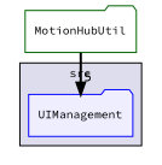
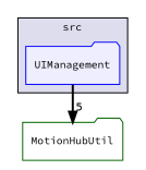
  digraph {
    compound=true
    fontname="Source Code Pro"
    node [fontname="Source Code Pro" fontsize=10 shape=folder]
    n1 [fillcolor="#eeeeff" label=UIManagement pencolor=black style=filled color=blue]
    n2 [label=MotionHubUtil color=darkgreen]
    subgraph cluster_1 {
      bgcolor="#ddddee"
      fontsize=10
      label=src
      pencolor=black
      n1
    }
-   n2 -> n1 [headlabel=5 labeldistance=1.5 labelfontname=Helvetica labelfontsize=10 style=bold arrowhead=normal fontname="Source Code Pro"]
+   n1 -> n2 [headlabel=5 labeldistance=1.5 labelfontname=Helvetica labelfontsize=10 style=bold arrowhead=normal fontname="Source Code Pro"]
  }
